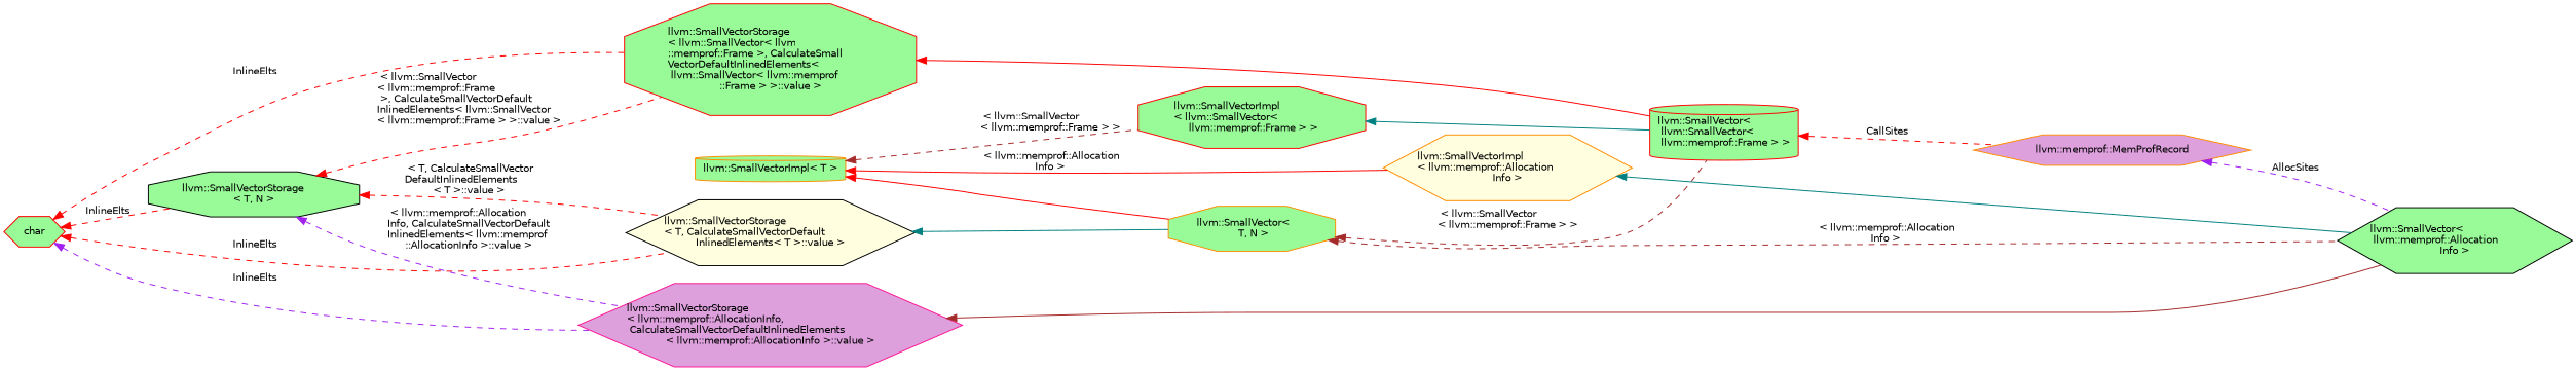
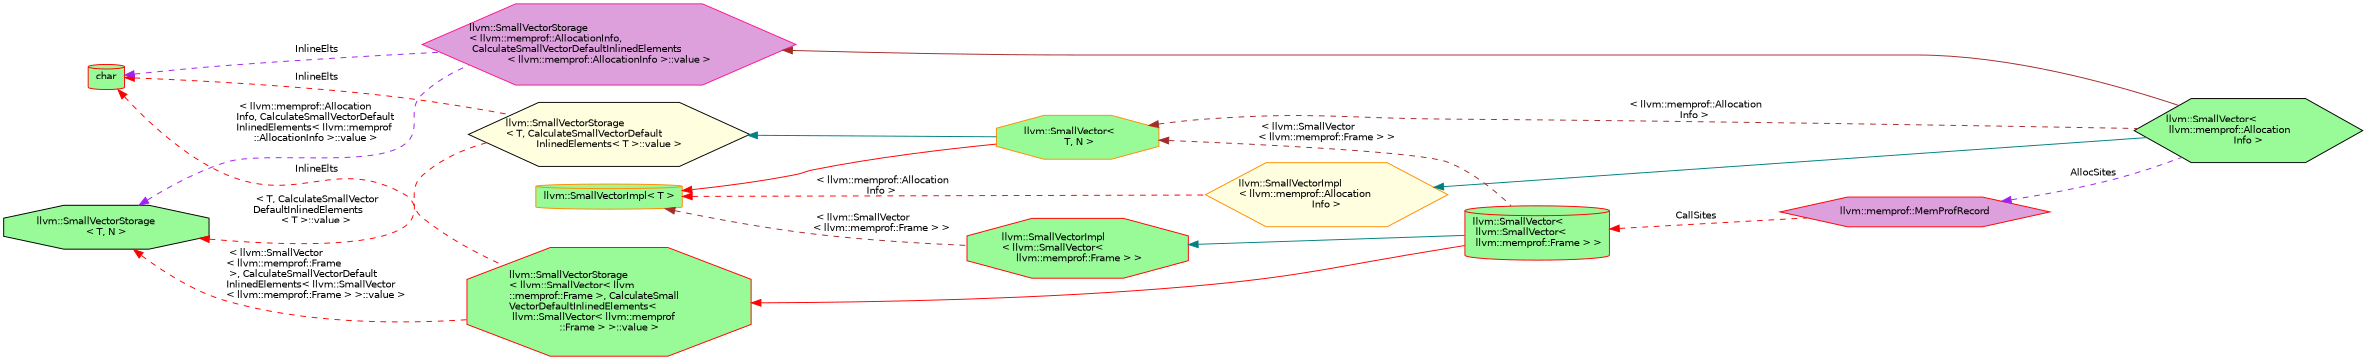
  digraph {
    rankdir=LR
    node [color=darkorange fillcolor=palegreen fontname=Helvetica fontsize=10 shape=hexagon style=filled]
    edge [color=red dir=back fontname=Helvetica fontsize=10 labelfontname=Helvetica labelfontsize=10 style=dashed]
-   n1 [fillcolor=plum fontcolor=black height=0.2 label="llvm::memprof::MemProfRecord" width=0.4]
+   n1 [color=red fillcolor=plum fontcolor=black height=0.2 label="llvm::memprof::MemProfRecord" width=0.4]
    n2 [color=black height=0.2 label="llvm::SmallVector\<\l llvm::memprof::Allocation\lInfo \>" width=0.4]
    n3 [color=red height=0.2 label="llvm::SmallVector\<\l llvm::SmallVector\<\l llvm::memprof::Frame \> \>" shape=cylinder width=0.4]
    n4 [color=red height=0.2 label="llvm::SmallVectorImpl\l\< llvm::SmallVector\<\l llvm::memprof::Frame \> \>" shape=octagon width=0.4]
    n5 [height=0.2 label="llvm::SmallVectorImpl\< T \>" shape=cylinder width=0.4]
    n6 [height=0.2 label="llvm::SmallVector\<\l T, N \>" shape=octagon width=0.4]
    n7 [fillcolor=lightyellow height=0.2 label="llvm::SmallVectorImpl\l\< llvm::memprof::Allocation\lInfo \>" width=0.4]
    n8 [color=red height=0.2 label="llvm::SmallVectorStorage\l\< llvm::SmallVector\< llvm\l::memprof::Frame \>, CalculateSmall\lVectorDefaultInlinedElements\<\l llvm::SmallVector\< llvm::memprof\l::Frame \> \>::value \>" shape=octagon width=0.4]
-   n9 [color=red height=0.2 label=char width=0.4]
+   n9 [color=red height=0.2 label=char shape=cylinder width=0.4]
    n10 [color=black height=0.2 label="llvm::SmallVectorStorage\l\< T, N \>" shape=octagon width=0.4]
    n11 [color=black fillcolor=lightyellow height=0.2 label="llvm::SmallVectorStorage\l\< T, CalculateSmallVectorDefault\lInlinedElements\< T \>::value \>" width=0.4]
    n12 [color=deeppink fillcolor=plum height=0.2 label="llvm::SmallVectorStorage\l\< llvm::memprof::AllocationInfo,\l CalculateSmallVectorDefaultInlinedElements\l\< llvm::memprof::AllocationInfo \>::value \>" width=0.4]
    n1 -> n2 [color=purple label=" AllocSites"]
    n3 -> n1 [label=" CallSites"]
    n4 -> n3 [color=teal style=solid]
    n5 -> n4 [color=brown label=" \< llvm::SmallVector\l\< llvm::memprof::Frame \> \>"]
    n5 -> n6 [style=solid]
-   n5 -> n7 [label=" \< llvm::memprof::Allocation\lInfo \>" style=solid]
+   n5 -> n7 [label=" \< llvm::memprof::Allocation\lInfo \>"]
    n6 -> n2 [color=brown label=" \< llvm::memprof::Allocation\lInfo \>"]
    n6 -> n3 [color=brown label=" \< llvm::SmallVector\l\< llvm::memprof::Frame \> \>"]
    n7 -> n2 [color=teal style=solid]
    n8 -> n3 [style=solid]
    n9 -> n8 [label=" InlineElts"]
-   n9 -> n10 [label=" InlineElts"]
    n9 -> n11 [label=" InlineElts"]
    n9 -> n12 [color=purple label=" InlineElts"]
    n10 -> n8 [label=" \< llvm::SmallVector\l\< llvm::memprof::Frame\l \>, CalculateSmallVectorDefault\lInlinedElements\< llvm::SmallVector\l\< llvm::memprof::Frame \> \>::value \>"]
    n10 -> n11 [label=" \< T, CalculateSmallVector\lDefaultInlinedElements\l\< T \>::value \>"]
    n10 -> n12 [color=purple label=" \< llvm::memprof::Allocation\lInfo, CalculateSmallVectorDefault\lInlinedElements\< llvm::memprof\l::AllocationInfo \>::value \>"]
    n11 -> n6 [color=teal style=solid]
    n12 -> n2 [color=brown style=solid]
  }
